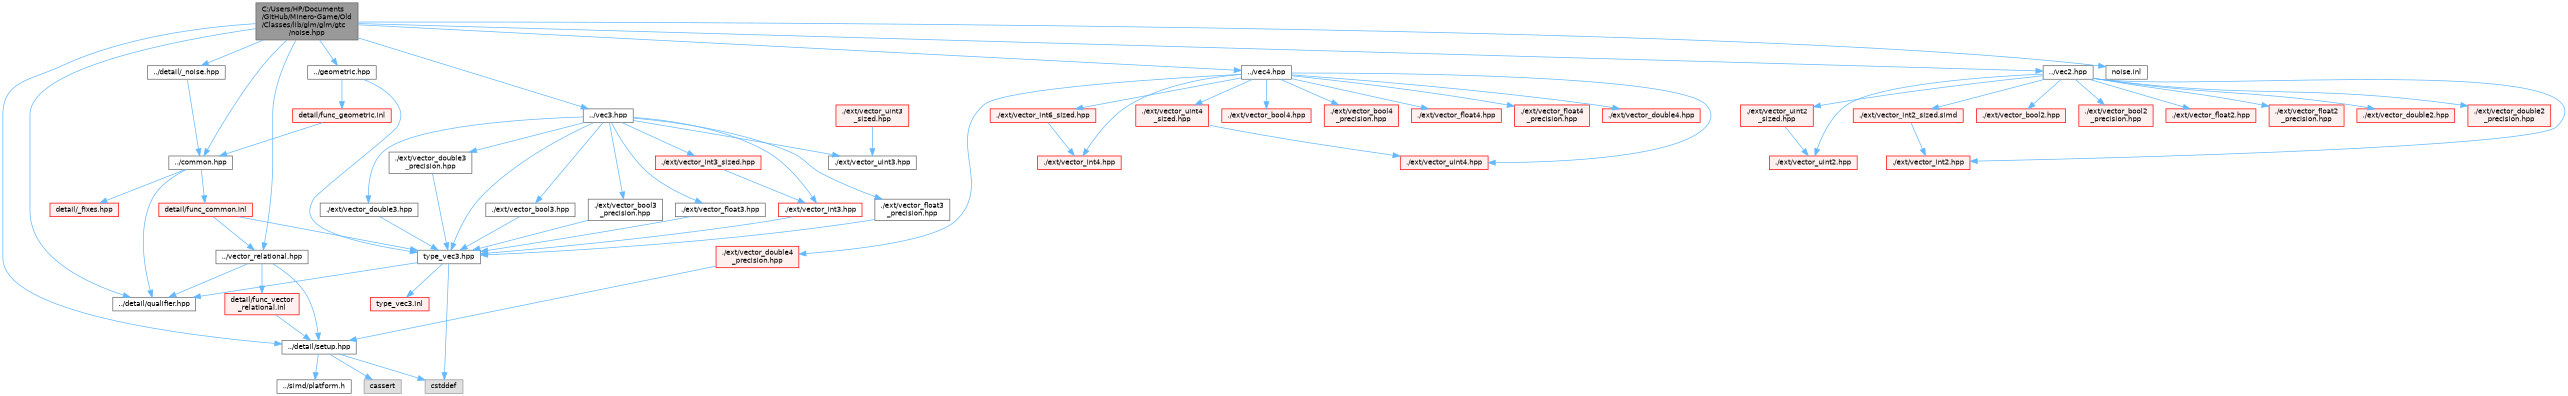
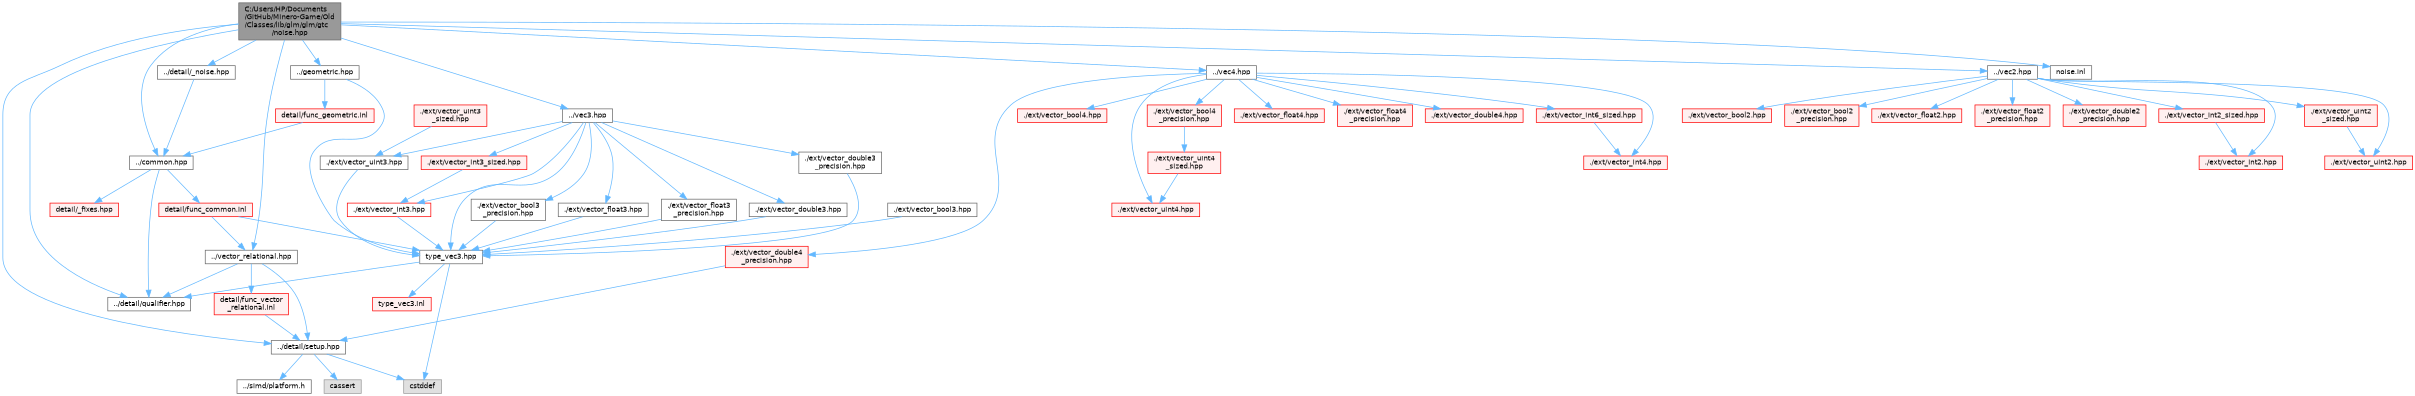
  digraph {
    node [color=red fillcolor="#FFF0F0" fontname=Helvetica fontsize=10 shape=box style=filled]
    edge [color=steelblue1 fontname=Helvetica fontsize=10 labelfontname=Helvetica labelfontsize=10 style=solid]
    n1 [color=gray40 fillcolor=grey60 fontcolor=black height=0.2 label="C:/Users/HP/Documents\l/GitHub/Minero-Game/Old\l/Classes/lib/glm/glm/gtc\l/noise.hpp" width=0.4]
    n2 [color=grey40 fillcolor=white height=0.2 label="../detail/setup.hpp" width=0.4]
    n3 [color=grey40 fillcolor=white height=0.2 label="../detail/qualifier.hpp" width=0.4]
    n4 [color=grey40 fillcolor=white height=0.2 label="../detail/_noise.hpp" width=0.4]
    n5 [color=grey40 fillcolor=white height=0.2 label="../common.hpp" width=0.4]
    n6 [color=grey40 fillcolor=white height=0.2 label="../vector_relational.hpp" width=0.4]
    n7 [color=grey40 fillcolor=white height=0.2 label="../geometric.hpp" width=0.4]
    n8 [color=grey40 fillcolor=white height=0.2 label="../vec2.hpp" width=0.4]
    n9 [color=grey40 fillcolor=white height=0.2 label="../vec3.hpp" width=0.4]
    n10 [color=grey40 fillcolor=white height=0.2 label="../vec4.hpp" width=0.4]
    n11 [color=grey40 fillcolor=white height=0.2 label="noise.inl" width=0.4]
    n12 [color=grey60 fillcolor="#E0E0E0" height=0.2 label=cassert width=0.4]
    n13 [color=grey60 fillcolor="#E0E0E0" height=0.2 label=cstddef width=0.4]
    n14 [color=grey40 fillcolor=white height=0.2 label="../simd/platform.h" width=0.4]
    n15 [height=0.2 label="detail/_fixes.hpp" width=0.4]
    n16 [height=0.2 label="detail/func_common.inl" width=0.4]
    n17 [height=0.2 label="detail/func_vector\l_relational.inl" width=0.4]
    n18 [color=grey40 fillcolor=white height=0.2 label="type_vec3.hpp" width=0.4]
    n19 [height=0.2 label="detail/func_geometric.inl" width=0.4]
    n20 [height=0.2 label="./ext/vector_bool2.hpp" width=0.4]
    n21 [height=0.2 label="./ext/vector_bool2\l_precision.hpp" width=0.4]
    n22 [height=0.2 label="./ext/vector_float2.hpp" width=0.4]
    n23 [height=0.2 label="./ext/vector_float2\l_precision.hpp" width=0.4]
-   n24 [height=0.2 label="./ext/vector_double2.hpp" width=0.4]
    n25 [height=0.2 label="./ext/vector_double2\l_precision.hpp" width=0.4]
    n26 [height=0.2 label="./ext/vector_int2.hpp" width=0.4]
-   n27 [height=0.2 label="./ext/vector_int2_sized.simd" width=0.4]
+   n27 [height=0.2 label="./ext/vector_int2_sized.hpp" width=0.4]
    n28 [height=0.2 label="./ext/vector_uint2.hpp" width=0.4]
    n29 [height=0.2 label="./ext/vector_uint2\l_sized.hpp" width=0.4]
    n30 [color=grey40 fillcolor=white height=0.2 label="./ext/vector_bool3.hpp" width=0.4]
    n31 [color=grey40 fillcolor=white height=0.2 label="./ext/vector_bool3\l_precision.hpp" width=0.4]
    n32 [color=grey40 fillcolor=white height=0.2 label="./ext/vector_float3.hpp" width=0.4]
    n33 [color=grey40 fillcolor=white height=0.2 label="./ext/vector_float3\l_precision.hpp" width=0.4]
    n34 [color=grey40 fillcolor=white height=0.2 label="./ext/vector_double3.hpp" width=0.4]
    n35 [color=grey40 fillcolor=white height=0.2 label="./ext/vector_double3\l_precision.hpp" width=0.4]
    n36 [fillcolor=white height=0.2 label="./ext/vector_int3.hpp" width=0.4]
    n37 [height=0.2 label="./ext/vector_int3_sized.hpp" width=0.4]
    n38 [color=grey40 fillcolor=white height=0.2 label="./ext/vector_uint3.hpp" width=0.4]
    n39 [height=0.2 label="./ext/vector_bool4.hpp" width=0.4]
    n40 [height=0.2 label="./ext/vector_bool4\l_precision.hpp" width=0.4]
    n41 [height=0.2 label="./ext/vector_float4.hpp" width=0.4]
    n42 [height=0.2 label="./ext/vector_float4\l_precision.hpp" width=0.4]
    n43 [height=0.2 label="./ext/vector_double4.hpp" width=0.4]
    n44 [height=0.2 label="./ext/vector_double4\l_precision.hpp" width=0.4]
    n45 [height=0.2 label="./ext/vector_int4.hpp" width=0.4]
    n46 [height=0.2 label="./ext/vector_int6_sized.hpp" width=0.4]
    n47 [height=0.2 label="./ext/vector_uint4.hpp" width=0.4]
    n48 [height=0.2 label="./ext/vector_uint4\l_sized.hpp" width=0.4]
    n49 [height=0.2 label="type_vec3.inl" width=0.4]
    n50 [height=0.2 label="./ext/vector_uint3\l_sized.hpp" width=0.4]
    n1 -> n2
    n1 -> n3
    n1 -> n4
    n1 -> n5
    n1 -> n6
    n1 -> n7
    n1 -> n8
    n1 -> n9
    n1 -> n10
    n1 -> n11
    n2 -> n12
    n2 -> n13
    n2 -> n14
    n4 -> n5
    n5 -> n3
    n5 -> n15
    n5 -> n16
    n6 -> n2
    n6 -> n3
    n6 -> n17
    n7 -> n18
    n7 -> n19
    n8 -> n20
    n8 -> n21
    n8 -> n22
    n8 -> n23
-   n8 -> n24
    n8 -> n25
    n8 -> n26
    n8 -> n27
    n8 -> n28
    n8 -> n29
    n9 -> n18
-   n9 -> n30
    n9 -> n31
    n9 -> n32
    n9 -> n33
    n9 -> n34
    n9 -> n35
    n9 -> n36
    n9 -> n37
    n9 -> n38
    n10 -> n39
    n10 -> n40
    n10 -> n41
    n10 -> n42
    n10 -> n43
    n10 -> n44
    n10 -> n45
    n10 -> n46
    n10 -> n47
-   n10 -> n48
+   n40 -> n48
    n16 -> n6
    n16 -> n18
    n17 -> n2
    n18 -> n3
    n18 -> n13
    n18 -> n49
    n19 -> n5
    n27 -> n26
    n29 -> n28
    n30 -> n18
    n31 -> n18
    n32 -> n18
    n33 -> n18
    n34 -> n18
    n35 -> n18
    n36 -> n18
    n37 -> n36
+   n38 -> n18
    n44 -> n2
    n46 -> n45
    n48 -> n47
    n50 -> n38
  }
